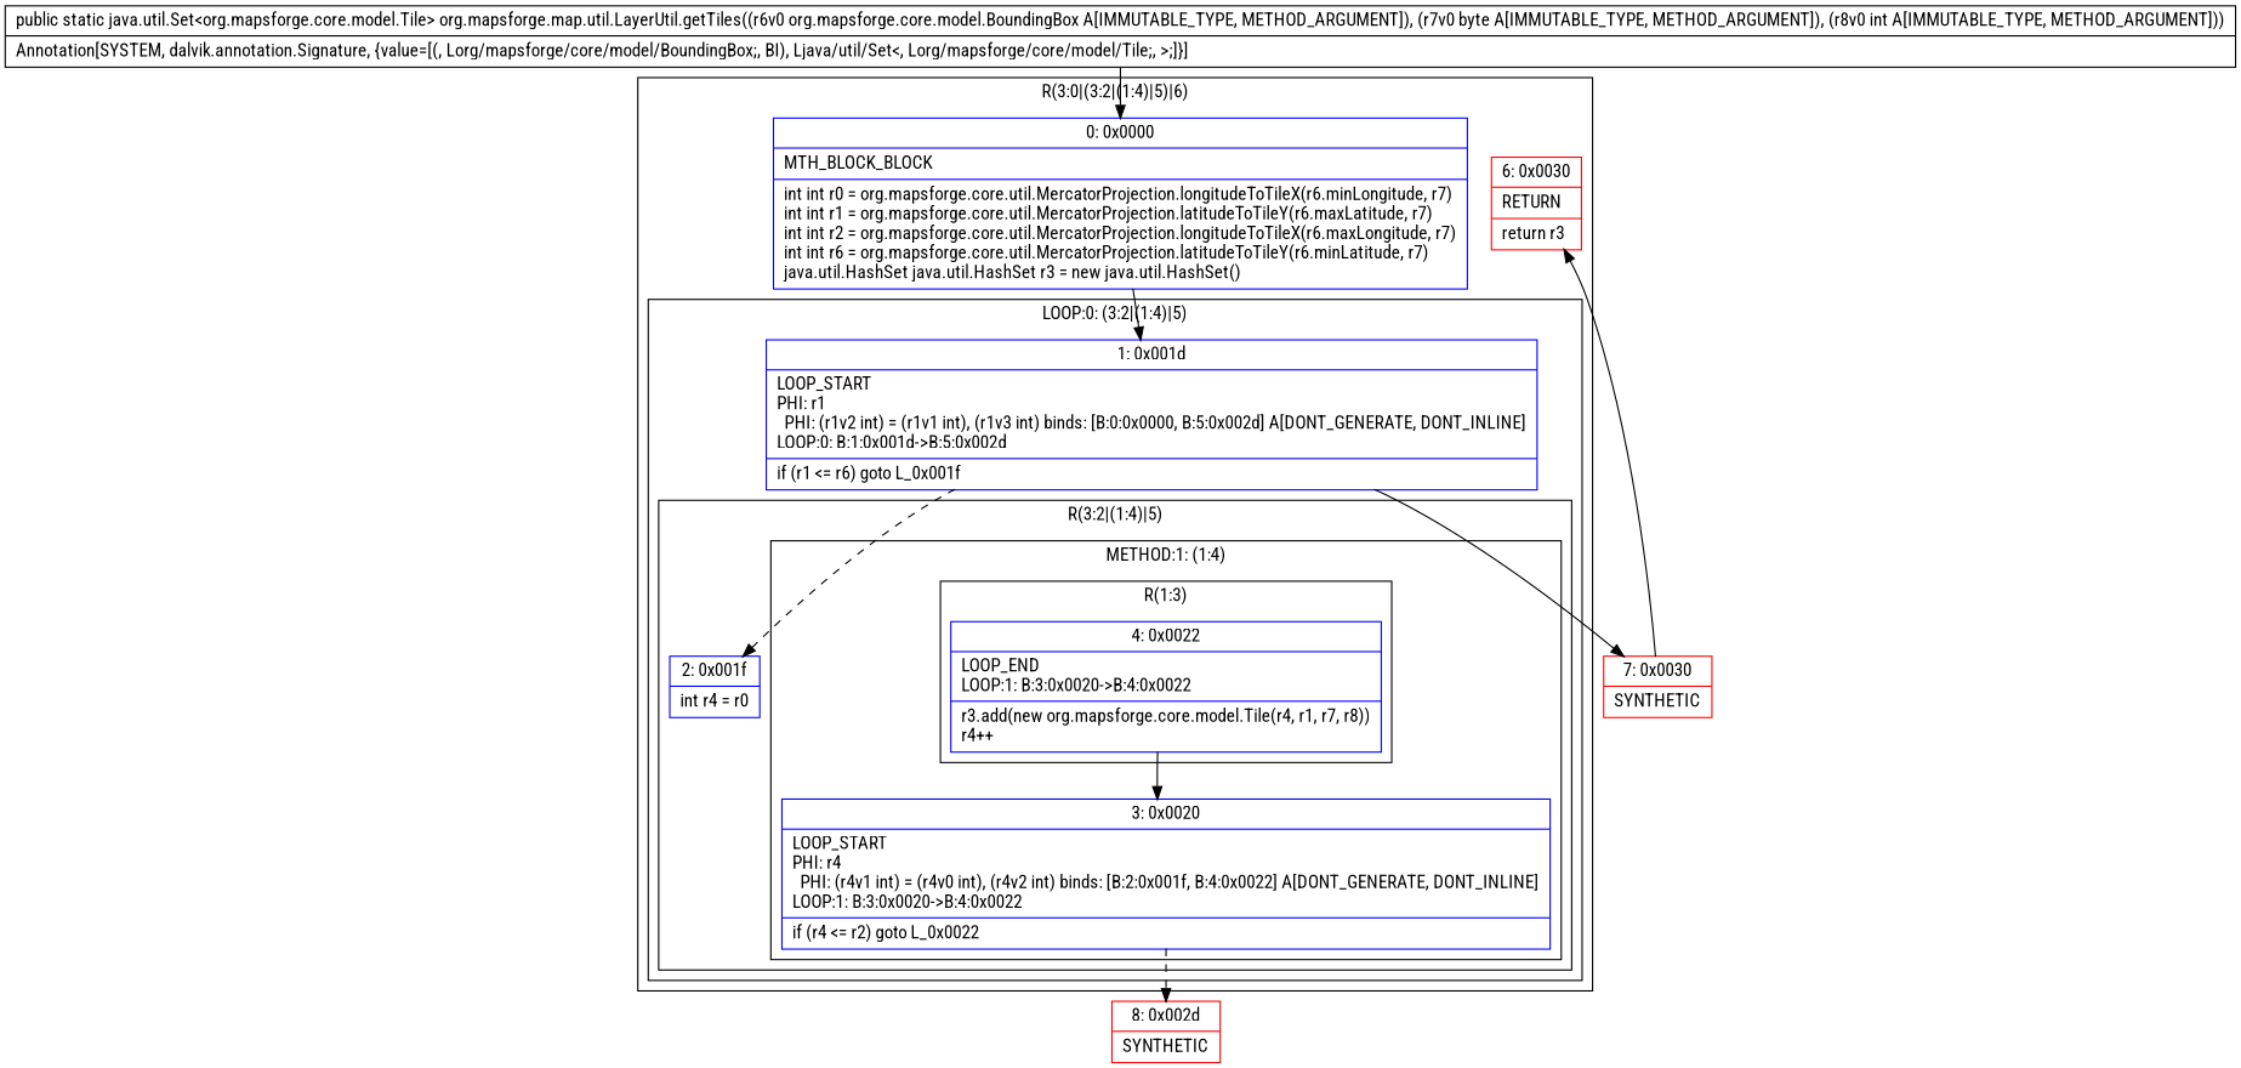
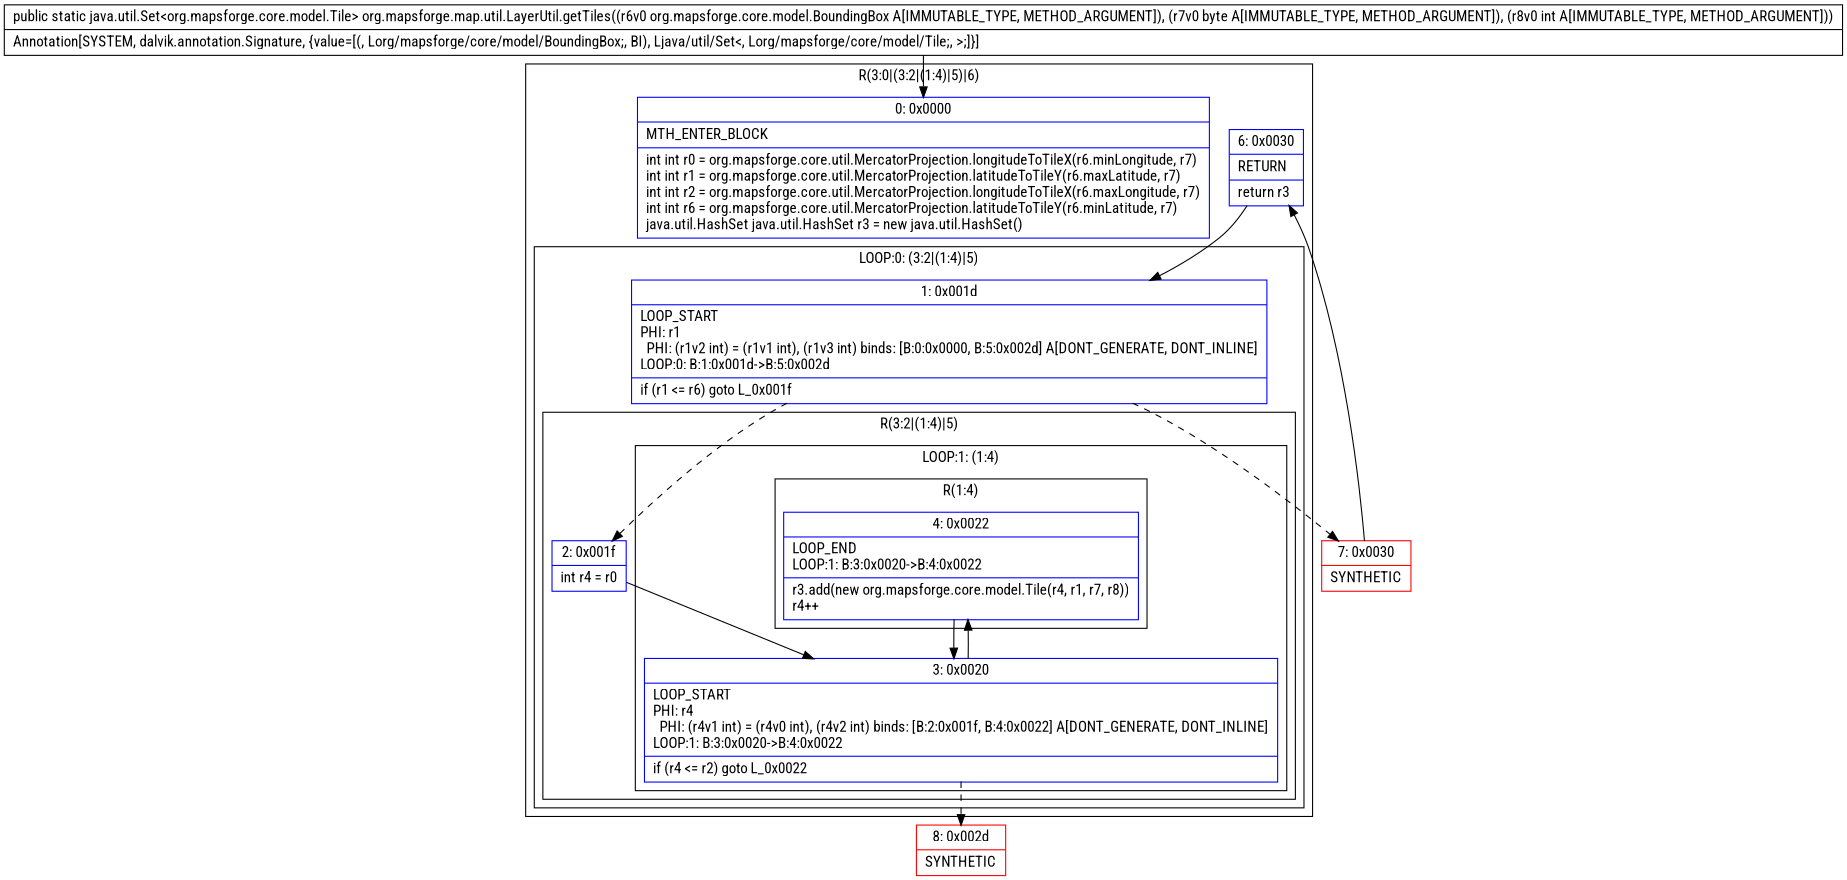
  digraph {
    fontname="Roboto Condensed"
    node [color=blue fontname="Roboto Condensed" shape=record]
    edge [fontname="Roboto Condensed"]
    n1 [label="{4\:\ 0x0022|LOOP_END\lLOOP:1: B:3:0x0020\-\>B:4:0x0022\l|r3.add(new org.mapsforge.core.model.Tile(r4, r1, r7, r8))\lr4++\l}"]
    n2 [label="{3\:\ 0x0020|LOOP_START\lPHI: r4 \l  PHI: (r4v1 int) = (r4v0 int), (r4v2 int) binds: [B:2:0x001f, B:4:0x0022] A[DONT_GENERATE, DONT_INLINE]\lLOOP:1: B:3:0x0020\-\>B:4:0x0022\l|if (r4 \<= r2) goto L_0x0022\l}"]
    n3 [label="{2\:\ 0x001f|int r4 = r0\l}"]
    n4 [label="{1\:\ 0x001d|LOOP_START\lPHI: r1 \l  PHI: (r1v2 int) = (r1v1 int), (r1v3 int) binds: [B:0:0x0000, B:5:0x002d] A[DONT_GENERATE, DONT_INLINE]\lLOOP:0: B:1:0x001d\-\>B:5:0x002d\l|if (r1 \<= r6) goto L_0x001f\l}"]
-   n5 [label="{0\:\ 0x0000|MTH_BLOCK_BLOCK\l|int int r0 = org.mapsforge.core.util.MercatorProjection.longitudeToTileX(r6.minLongitude, r7)\lint int r1 = org.mapsforge.core.util.MercatorProjection.latitudeToTileY(r6.maxLatitude, r7)\lint int r2 = org.mapsforge.core.util.MercatorProjection.longitudeToTileX(r6.maxLongitude, r7)\lint int r6 = org.mapsforge.core.util.MercatorProjection.latitudeToTileY(r6.minLatitude, r7)\ljava.util.HashSet java.util.HashSet r3 = new java.util.HashSet()\l}"]
-   n6 [color=red label="{6\:\ 0x0030|RETURN\l|return r3\l}"]
+   n5 [label="{0\:\ 0x0000|MTH_ENTER_BLOCK\l|int int r0 = org.mapsforge.core.util.MercatorProjection.longitudeToTileX(r6.minLongitude, r7)\lint int r1 = org.mapsforge.core.util.MercatorProjection.latitudeToTileY(r6.maxLatitude, r7)\lint int r2 = org.mapsforge.core.util.MercatorProjection.longitudeToTileX(r6.maxLongitude, r7)\lint int r6 = org.mapsforge.core.util.MercatorProjection.latitudeToTileY(r6.minLatitude, r7)\ljava.util.HashSet java.util.HashSet r3 = new java.util.HashSet()\l}"]
+   n6 [label="{6\:\ 0x0030|RETURN\l|return r3\l}"]
    n7 [color=red label="{8\:\ 0x002d|SYNTHETIC\l}"]
    n8 [color=red label="{7\:\ 0x0030|SYNTHETIC\l}"]
    n9 [label="{public static java.util.Set\<org.mapsforge.core.model.Tile\> org.mapsforge.map.util.LayerUtil.getTiles((r6v0 org.mapsforge.core.model.BoundingBox A[IMMUTABLE_TYPE, METHOD_ARGUMENT]), (r7v0 byte A[IMMUTABLE_TYPE, METHOD_ARGUMENT]), (r8v0 int A[IMMUTABLE_TYPE, METHOD_ARGUMENT]))  | Annotation[SYSTEM, dalvik.annotation.Signature, \{value=[(, Lorg\/mapsforge\/core\/model\/BoundingBox;, BI), Ljava\/util\/Set\<, Lorg\/mapsforge\/core\/model\/Tile;, \>;]\}]\l}" color=""]
    subgraph cluster_1 {
      label="R(3:0|(3:2|(1:4)|5)|6)"
      n5
      n6
      subgraph cluster_2 {
        label="LOOP:0: (3:2|(1:4)|5)"
        n4
        subgraph cluster_3 {
          label="R(3:2|(1:4)|5)"
          n3
          subgraph cluster_4 {
-           label="METHOD:1: (1:4)"
+           label="LOOP:1: (1:4)"
            n2
            subgraph cluster_5 {
-             label="R(1:3)"
+             label="R(1:4)"
              n1
            }
          }
        }
      }
    }
    n1 -> n2
+   n2 -> n1
    n2 -> n7 [style=dashed]
+   n3 -> n2
    n4 -> n3 [style=dashed]
-   n4 -> n8 [style=solid]
-   n5 -> n4
+   n4 -> n8 [style=dashed]
+   n6 -> n4
    n8 -> n6
    n9 -> n5
  }
